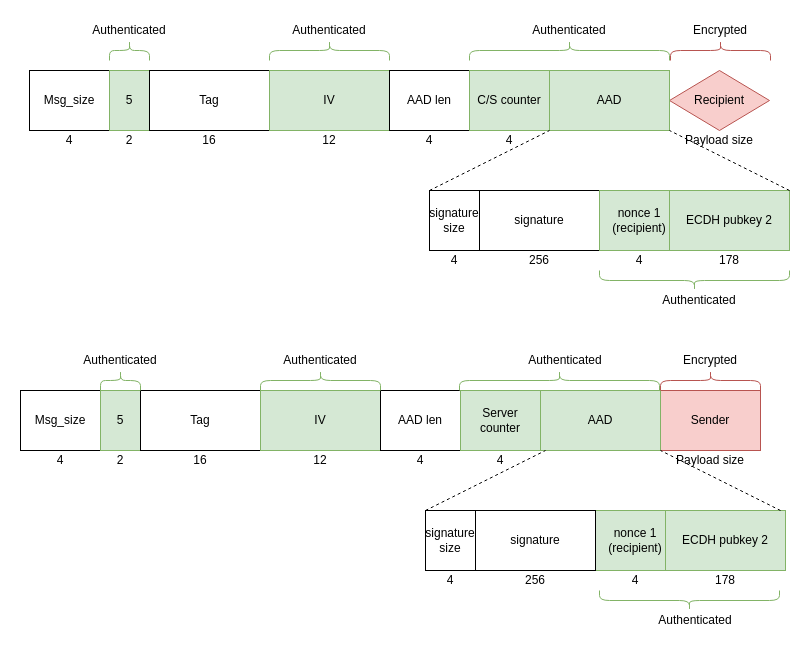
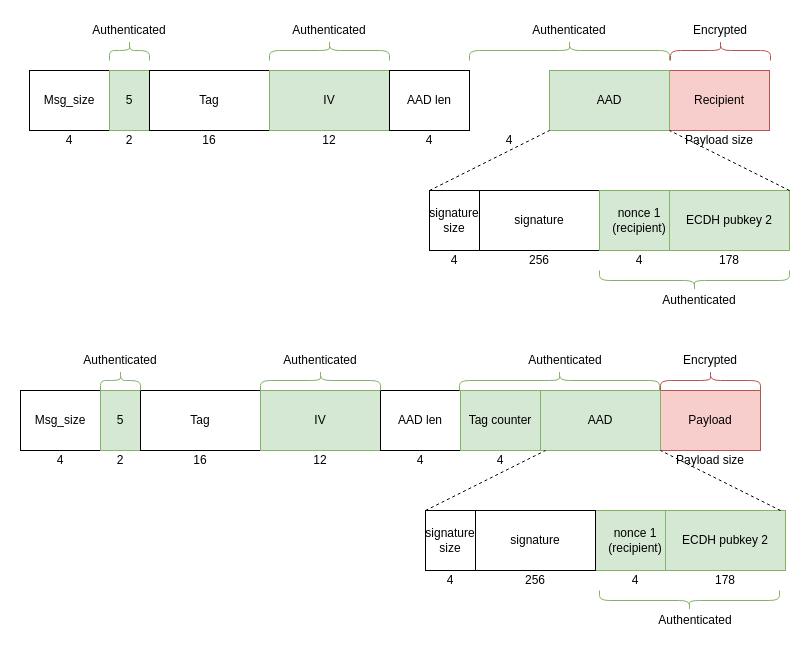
  <mxCell id="0" />
  <mxCell id="1" parent="0" />
  <mxCell id="2" value="Msg_size" style="rounded=0;whiteSpace=wrap;html=1;" vertex="1" parent="1"><mxGeometry x="29" y="70" width="80" height="60" as="geometry" /></mxCell>
  <mxCell id="3" value="5" style="rounded=0;whiteSpace=wrap;html=1;fillColor=#d5e8d4;strokeColor=#82b366;" vertex="1" parent="1"><mxGeometry x="109" y="70" width="40" height="60" as="geometry" /></mxCell>
  <mxCell id="4" value="Tag" style="rounded=0;whiteSpace=wrap;html=1;" vertex="1" parent="1"><mxGeometry x="149" y="70" width="120" height="60" as="geometry" /></mxCell>
  <mxCell id="5" value="IV" style="rounded=0;whiteSpace=wrap;html=1;fillColor=#d5e8d4;strokeColor=#82b366;" vertex="1" parent="1"><mxGeometry x="269" y="70" width="120" height="60" as="geometry" /></mxCell>
  <mxCell id="6" value="AAD len" style="rounded=0;whiteSpace=wrap;html=1;" vertex="1" parent="1"><mxGeometry x="389" y="70" width="80" height="60" as="geometry" /></mxCell>
- <mxCell id="7" value="C/S counter" style="rounded=0;whiteSpace=wrap;html=1;fillColor=#d5e8d4;strokeColor=#82b366;" vertex="1" parent="1"><mxGeometry x="469" y="70" width="80" height="60" as="geometry" /></mxCell>
- <mxCell id="8" value="Recipient" style="rhombus;whiteSpace=wrap;html=1;fillColor=#f8cecc;strokeColor=#b85450;" vertex="1" parent="1"><mxGeometry x="669" y="70" width="100" height="60" as="geometry" /></mxCell>
+ <mxCell id="8" value="Recipient" style="rounded=0;whiteSpace=wrap;html=1;fillColor=#f8cecc;strokeColor=#b85450;" vertex="1" parent="1"><mxGeometry x="669" y="70" width="100" height="60" as="geometry" /></mxCell>
  <mxCell id="9" value="signature size" style="rounded=0;whiteSpace=wrap;html=1;" vertex="1" parent="1"><mxGeometry x="429" y="190" width="50" height="60" as="geometry" /></mxCell>
  <mxCell id="10" value="signature" style="rounded=0;whiteSpace=wrap;html=1;" vertex="1" parent="1"><mxGeometry x="479" y="190" width="120" height="60" as="geometry" /></mxCell>
  <mxCell id="11" value="4" style="text;html=1;strokeColor=none;fillColor=none;align=center;verticalAlign=middle;whiteSpace=wrap;rounded=0;" vertex="1" parent="1"><mxGeometry x="434" y="250" width="40" height="20" as="geometry" /></mxCell>
  <mxCell id="12" value="256" style="text;html=1;strokeColor=none;fillColor=none;align=center;verticalAlign=middle;whiteSpace=wrap;rounded=0;" vertex="1" parent="1"><mxGeometry x="519" y="250" width="40" height="20" as="geometry" /></mxCell>
  <mxCell id="13" value="4" style="text;html=1;strokeColor=none;fillColor=none;align=center;verticalAlign=middle;whiteSpace=wrap;rounded=0;" vertex="1" parent="1"><mxGeometry x="489" y="130" width="40" height="20" as="geometry" /></mxCell>
  <mxCell id="14" value="4" style="text;html=1;strokeColor=none;fillColor=none;align=center;verticalAlign=middle;whiteSpace=wrap;rounded=0;" vertex="1" parent="1"><mxGeometry x="409" y="130" width="40" height="20" as="geometry" /></mxCell>
  <mxCell id="15" value="12" style="text;html=1;strokeColor=none;fillColor=none;align=center;verticalAlign=middle;whiteSpace=wrap;rounded=0;" vertex="1" parent="1"><mxGeometry x="309" y="130" width="40" height="20" as="geometry" /></mxCell>
  <mxCell id="16" value="16" style="text;html=1;strokeColor=none;fillColor=none;align=center;verticalAlign=middle;whiteSpace=wrap;rounded=0;" vertex="1" parent="1"><mxGeometry x="189" y="130" width="40" height="20" as="geometry" /></mxCell>
  <mxCell id="17" value="2" style="text;html=1;strokeColor=none;fillColor=none;align=center;verticalAlign=middle;whiteSpace=wrap;rounded=0;" vertex="1" parent="1"><mxGeometry x="109" y="130" width="40" height="20" as="geometry" /></mxCell>
  <mxCell id="18" value="4" style="text;html=1;strokeColor=none;fillColor=none;align=center;verticalAlign=middle;whiteSpace=wrap;rounded=0;" vertex="1" parent="1"><mxGeometry x="49" y="130" width="40" height="20" as="geometry" /></mxCell>
  <mxCell id="19" value="Payload size" style="text;html=1;strokeColor=none;fillColor=none;align=center;verticalAlign=middle;whiteSpace=wrap;rounded=0;" vertex="1" parent="1"><mxGeometry x="679" y="130" width="80" height="20" as="geometry" /></mxCell>
  <mxCell id="20" value="Msg_size" style="rounded=0;whiteSpace=wrap;html=1;" vertex="1" parent="1"><mxGeometry x="20" y="390" width="80" height="60" as="geometry" /></mxCell>
  <mxCell id="21" value="5" style="rounded=0;whiteSpace=wrap;html=1;fillColor=#d5e8d4;strokeColor=#82b366;" vertex="1" parent="1"><mxGeometry x="100" y="390" width="40" height="60" as="geometry" /></mxCell>
  <mxCell id="22" value="Tag" style="rounded=0;whiteSpace=wrap;html=1;" vertex="1" parent="1"><mxGeometry x="140" y="390" width="120" height="60" as="geometry" /></mxCell>
  <mxCell id="23" value="IV" style="rounded=0;whiteSpace=wrap;html=1;fillColor=#d5e8d4;strokeColor=#82b366;" vertex="1" parent="1"><mxGeometry x="260" y="390" width="120" height="60" as="geometry" /></mxCell>
  <mxCell id="24" value="AAD len" style="rounded=0;whiteSpace=wrap;html=1;" vertex="1" parent="1"><mxGeometry x="380" y="390" width="80" height="60" as="geometry" /></mxCell>
- <mxCell id="25" value="Server counter" style="rounded=0;whiteSpace=wrap;html=1;fillColor=#d5e8d4;strokeColor=#82b366;" vertex="1" parent="1"><mxGeometry x="460" y="390" width="80" height="60" as="geometry" /></mxCell>
+ <mxCell id="25" value="Tag counter" style="rounded=0;whiteSpace=wrap;html=1;fillColor=#d5e8d4;strokeColor=#82b366;" vertex="1" parent="1"><mxGeometry x="460" y="390" width="80" height="60" as="geometry" /></mxCell>
  <mxCell id="26" value="nonce 1&lt;br&gt;(recipient)" style="rounded=0;whiteSpace=wrap;html=1;fillColor=#d5e8d4;strokeColor=#82b366;" vertex="1" parent="1"><mxGeometry x="595" y="510" width="80" height="60" as="geometry" /></mxCell>
  <mxCell id="27" value="ECDH pubkey 2" style="rounded=0;whiteSpace=wrap;html=1;fillColor=#d5e8d4;strokeColor=#82b366;" vertex="1" parent="1"><mxGeometry x="665" y="510" width="120" height="60" as="geometry" /></mxCell>
  <mxCell id="28" value="178" style="text;html=1;strokeColor=none;fillColor=none;align=center;verticalAlign=middle;whiteSpace=wrap;rounded=0;" vertex="1" parent="1"><mxGeometry x="705" y="570" width="40" height="20" as="geometry" /></mxCell>
- <mxCell id="29" value="Sender" style="rounded=0;whiteSpace=wrap;html=1;fillColor=#f8cecc;strokeColor=#b85450;" vertex="1" parent="1"><mxGeometry x="660" y="390" width="100" height="60" as="geometry" /></mxCell>
+ <mxCell id="29" value="Payload" style="rounded=0;whiteSpace=wrap;html=1;fillColor=#f8cecc;strokeColor=#b85450;" vertex="1" parent="1"><mxGeometry x="660" y="390" width="100" height="60" as="geometry" /></mxCell>
  <mxCell id="30" value="signature size" style="rounded=0;whiteSpace=wrap;html=1;" vertex="1" parent="1"><mxGeometry x="425" y="510" width="50" height="60" as="geometry" /></mxCell>
  <mxCell id="31" value="signature" style="rounded=0;whiteSpace=wrap;html=1;" vertex="1" parent="1"><mxGeometry x="475" y="510" width="120" height="60" as="geometry" /></mxCell>
  <mxCell id="32" value="4" style="text;html=1;strokeColor=none;fillColor=none;align=center;verticalAlign=middle;whiteSpace=wrap;rounded=0;" vertex="1" parent="1"><mxGeometry x="430" y="570" width="40" height="20" as="geometry" /></mxCell>
  <mxCell id="33" value="256" style="text;html=1;strokeColor=none;fillColor=none;align=center;verticalAlign=middle;whiteSpace=wrap;rounded=0;" vertex="1" parent="1"><mxGeometry x="515" y="570" width="40" height="20" as="geometry" /></mxCell>
  <mxCell id="34" value="4" style="text;html=1;strokeColor=none;fillColor=none;align=center;verticalAlign=middle;whiteSpace=wrap;rounded=0;" vertex="1" parent="1"><mxGeometry x="615" y="570" width="40" height="20" as="geometry" /></mxCell>
  <mxCell id="35" value="4" style="text;html=1;strokeColor=none;fillColor=none;align=center;verticalAlign=middle;whiteSpace=wrap;rounded=0;" vertex="1" parent="1"><mxGeometry x="480" y="450" width="40" height="20" as="geometry" /></mxCell>
  <mxCell id="36" value="4" style="text;html=1;strokeColor=none;fillColor=none;align=center;verticalAlign=middle;whiteSpace=wrap;rounded=0;" vertex="1" parent="1"><mxGeometry x="400" y="450" width="40" height="20" as="geometry" /></mxCell>
  <mxCell id="37" value="12" style="text;html=1;strokeColor=none;fillColor=none;align=center;verticalAlign=middle;whiteSpace=wrap;rounded=0;" vertex="1" parent="1"><mxGeometry x="300" y="450" width="40" height="20" as="geometry" /></mxCell>
  <mxCell id="38" value="16" style="text;html=1;strokeColor=none;fillColor=none;align=center;verticalAlign=middle;whiteSpace=wrap;rounded=0;" vertex="1" parent="1"><mxGeometry x="180" y="450" width="40" height="20" as="geometry" /></mxCell>
  <mxCell id="39" value="2" style="text;html=1;strokeColor=none;fillColor=none;align=center;verticalAlign=middle;whiteSpace=wrap;rounded=0;" vertex="1" parent="1"><mxGeometry x="100" y="450" width="40" height="20" as="geometry" /></mxCell>
  <mxCell id="40" value="4" style="text;html=1;strokeColor=none;fillColor=none;align=center;verticalAlign=middle;whiteSpace=wrap;rounded=0;" vertex="1" parent="1"><mxGeometry x="40" y="450" width="40" height="20" as="geometry" /></mxCell>
  <mxCell id="41" value="Payload size" style="text;html=1;strokeColor=none;fillColor=none;align=center;verticalAlign=middle;whiteSpace=wrap;rounded=0;" vertex="1" parent="1"><mxGeometry x="670" y="450" width="80" height="20" as="geometry" /></mxCell>
  <mxCell id="42" value="AAD" style="rounded=0;whiteSpace=wrap;html=1;fillColor=#d5e8d4;strokeColor=#82b366;" vertex="1" parent="1"><mxGeometry x="549" y="70" width="120" height="60" as="geometry" /></mxCell>
  <mxCell id="43" value="AAD" style="rounded=0;whiteSpace=wrap;html=1;fillColor=#d5e8d4;strokeColor=#82b366;" vertex="1" parent="1"><mxGeometry x="540" y="390" width="120" height="60" as="geometry" /></mxCell>
  <mxCell id="44" value="nonce 1&lt;br&gt;(recipient)" style="rounded=0;whiteSpace=wrap;html=1;fillColor=#d5e8d4;strokeColor=#82b366;" vertex="1" parent="1"><mxGeometry x="599" y="190" width="80" height="60" as="geometry" /></mxCell>
  <mxCell id="45" value="ECDH pubkey 2" style="rounded=0;whiteSpace=wrap;html=1;fillColor=#d5e8d4;strokeColor=#82b366;" vertex="1" parent="1"><mxGeometry x="669" y="190" width="120" height="60" as="geometry" /></mxCell>
  <mxCell id="46" value="178" style="text;html=1;strokeColor=none;fillColor=none;align=center;verticalAlign=middle;whiteSpace=wrap;rounded=0;" vertex="1" parent="1"><mxGeometry x="709" y="250" width="40" height="20" as="geometry" /></mxCell>
  <mxCell id="47" value="4" style="text;html=1;strokeColor=none;fillColor=none;align=center;verticalAlign=middle;whiteSpace=wrap;rounded=0;" vertex="1" parent="1"><mxGeometry x="619" y="250" width="40" height="20" as="geometry" /></mxCell>
  <mxCell id="48" value="" style="endArrow=none;dashed=1;html=1;entryX=0;entryY=1;entryDx=0;entryDy=0;exitX=0;exitY=0;exitDx=0;exitDy=0;" edge="1" parent="1" source="9" target="42"><mxGeometry width="50" height="50" relative="1" as="geometry"><mxPoint x="399" y="270" as="sourcePoint" /><mxPoint x="449" y="220" as="targetPoint" /></mxGeometry></mxCell>
  <mxCell id="49" value="" style="endArrow=none;dashed=1;html=1;entryX=1;entryY=1;entryDx=0;entryDy=0;exitX=1;exitY=0;exitDx=0;exitDy=0;exitPerimeter=0;" edge="1" parent="1" source="45" target="42"><mxGeometry width="50" height="50" relative="1" as="geometry"><mxPoint x="399" y="270" as="sourcePoint" /><mxPoint x="449" y="220" as="targetPoint" /></mxGeometry></mxCell>
  <mxCell id="50" value="" style="endArrow=none;dashed=1;html=1;entryX=0;entryY=1;entryDx=0;entryDy=0;exitX=0;exitY=0;exitDx=0;exitDy=0;" edge="1" parent="1"><mxGeometry width="50" height="50" relative="1" as="geometry"><mxPoint x="425" y="510" as="sourcePoint" /><mxPoint x="545" y="450" as="targetPoint" /></mxGeometry></mxCell>
  <mxCell id="51" value="" style="endArrow=none;dashed=1;html=1;entryX=1;entryY=1;entryDx=0;entryDy=0;exitX=1;exitY=0;exitDx=0;exitDy=0;exitPerimeter=0;" edge="1" parent="1"><mxGeometry width="50" height="50" relative="1" as="geometry"><mxPoint x="780" y="510" as="sourcePoint" /><mxPoint x="660" y="450" as="targetPoint" /></mxGeometry></mxCell>
  <mxCell id="52" value="" style="shape=curlyBracket;whiteSpace=wrap;html=1;rounded=1;direction=south;fillColor=#d5e8d4;strokeColor=#82b366;" vertex="1" parent="1"><mxGeometry x="469" y="40" width="200" height="20" as="geometry" /></mxCell>
  <mxCell id="53" value="Authenticated" style="text;html=1;strokeColor=none;fillColor=none;align=center;verticalAlign=middle;whiteSpace=wrap;rounded=0;" vertex="1" parent="1"><mxGeometry x="549" y="20" width="40" height="20" as="geometry" /></mxCell>
  <mxCell id="54" value="" style="shape=curlyBracket;whiteSpace=wrap;html=1;rounded=1;direction=south;fillColor=#d5e8d4;strokeColor=#82b366;" vertex="1" parent="1"><mxGeometry x="269" y="40" width="120" height="20" as="geometry" /></mxCell>
  <mxCell id="55" value="Authenticated" style="text;html=1;strokeColor=none;fillColor=none;align=center;verticalAlign=middle;whiteSpace=wrap;rounded=0;" vertex="1" parent="1"><mxGeometry x="309" y="20" width="40" height="20" as="geometry" /></mxCell>
  <mxCell id="56" value="" style="shape=curlyBracket;whiteSpace=wrap;html=1;rounded=1;direction=south;fillColor=#d5e8d4;strokeColor=#82b366;" vertex="1" parent="1"><mxGeometry x="260" y="370" width="120" height="20" as="geometry" /></mxCell>
  <mxCell id="57" value="Authenticated" style="text;html=1;strokeColor=none;fillColor=none;align=center;verticalAlign=middle;whiteSpace=wrap;rounded=0;" vertex="1" parent="1"><mxGeometry x="300" y="350" width="40" height="20" as="geometry" /></mxCell>
  <mxCell id="58" value="" style="shape=curlyBracket;whiteSpace=wrap;html=1;rounded=1;direction=south;fillColor=#d5e8d4;strokeColor=#82b366;" vertex="1" parent="1"><mxGeometry x="459" y="370" width="200" height="20" as="geometry" /></mxCell>
  <mxCell id="59" value="Authenticated" style="text;html=1;strokeColor=none;fillColor=none;align=center;verticalAlign=middle;whiteSpace=wrap;rounded=0;" vertex="1" parent="1"><mxGeometry x="545" y="350" width="40" height="20" as="geometry" /></mxCell>
  <mxCell id="60" value="" style="shape=curlyBracket;whiteSpace=wrap;html=1;rounded=1;direction=north;fillColor=#d5e8d4;strokeColor=#82b366;" vertex="1" parent="1"><mxGeometry x="599" y="590" width="180" height="20" as="geometry" /></mxCell>
  <mxCell id="61" value="Authenticated" style="text;html=1;strokeColor=none;fillColor=none;align=center;verticalAlign=middle;whiteSpace=wrap;rounded=0;" vertex="1" parent="1"><mxGeometry x="675" y="610" width="40" height="20" as="geometry" /></mxCell>
  <mxCell id="62" value="" style="shape=curlyBracket;whiteSpace=wrap;html=1;rounded=1;direction=south;fillColor=#d5e8d4;strokeColor=#82b366;" vertex="1" parent="1"><mxGeometry x="109" y="40" width="40" height="20" as="geometry" /></mxCell>
  <mxCell id="63" value="Authenticated" style="text;html=1;strokeColor=none;fillColor=none;align=center;verticalAlign=middle;whiteSpace=wrap;rounded=0;" vertex="1" parent="1"><mxGeometry x="109" y="20" width="40" height="20" as="geometry" /></mxCell>
  <mxCell id="64" value="" style="shape=curlyBracket;whiteSpace=wrap;html=1;rounded=1;direction=south;fillColor=#d5e8d4;strokeColor=#82b366;" vertex="1" parent="1"><mxGeometry x="100" y="370" width="40" height="20" as="geometry" /></mxCell>
  <mxCell id="65" value="Authenticated" style="text;html=1;strokeColor=none;fillColor=none;align=center;verticalAlign=middle;whiteSpace=wrap;rounded=0;" vertex="1" parent="1"><mxGeometry x="100" y="350" width="40" height="20" as="geometry" /></mxCell>
  <mxCell id="66" value="" style="shape=curlyBracket;whiteSpace=wrap;html=1;rounded=1;direction=north;fillColor=#d5e8d4;strokeColor=#82b366;" vertex="1" parent="1"><mxGeometry x="599" y="270" width="190" height="20" as="geometry" /></mxCell>
  <mxCell id="67" value="Authenticated" style="text;html=1;strokeColor=none;fillColor=none;align=center;verticalAlign=middle;whiteSpace=wrap;rounded=0;" vertex="1" parent="1"><mxGeometry x="679" y="290" width="40" height="20" as="geometry" /></mxCell>
  <mxCell id="68" value="" style="shape=curlyBracket;whiteSpace=wrap;html=1;rounded=1;direction=south;fillColor=#f8cecc;strokeColor=#b85450;" vertex="1" parent="1"><mxGeometry x="670" y="40" width="100" height="20" as="geometry" /></mxCell>
  <mxCell id="69" value="Encrypted" style="text;html=1;strokeColor=none;fillColor=none;align=center;verticalAlign=middle;whiteSpace=wrap;rounded=0;" vertex="1" parent="1"><mxGeometry x="700" y="20" width="40" height="20" as="geometry" /></mxCell>
  <mxCell id="70" value="" style="shape=curlyBracket;whiteSpace=wrap;html=1;rounded=1;direction=south;fillColor=#f8cecc;strokeColor=#b85450;" vertex="1" parent="1"><mxGeometry x="660" y="370" width="100" height="20" as="geometry" /></mxCell>
  <mxCell id="71" value="Encrypted" style="text;html=1;strokeColor=none;fillColor=none;align=center;verticalAlign=middle;whiteSpace=wrap;rounded=0;" vertex="1" parent="1"><mxGeometry x="690" y="350" width="40" height="20" as="geometry" /></mxCell>
